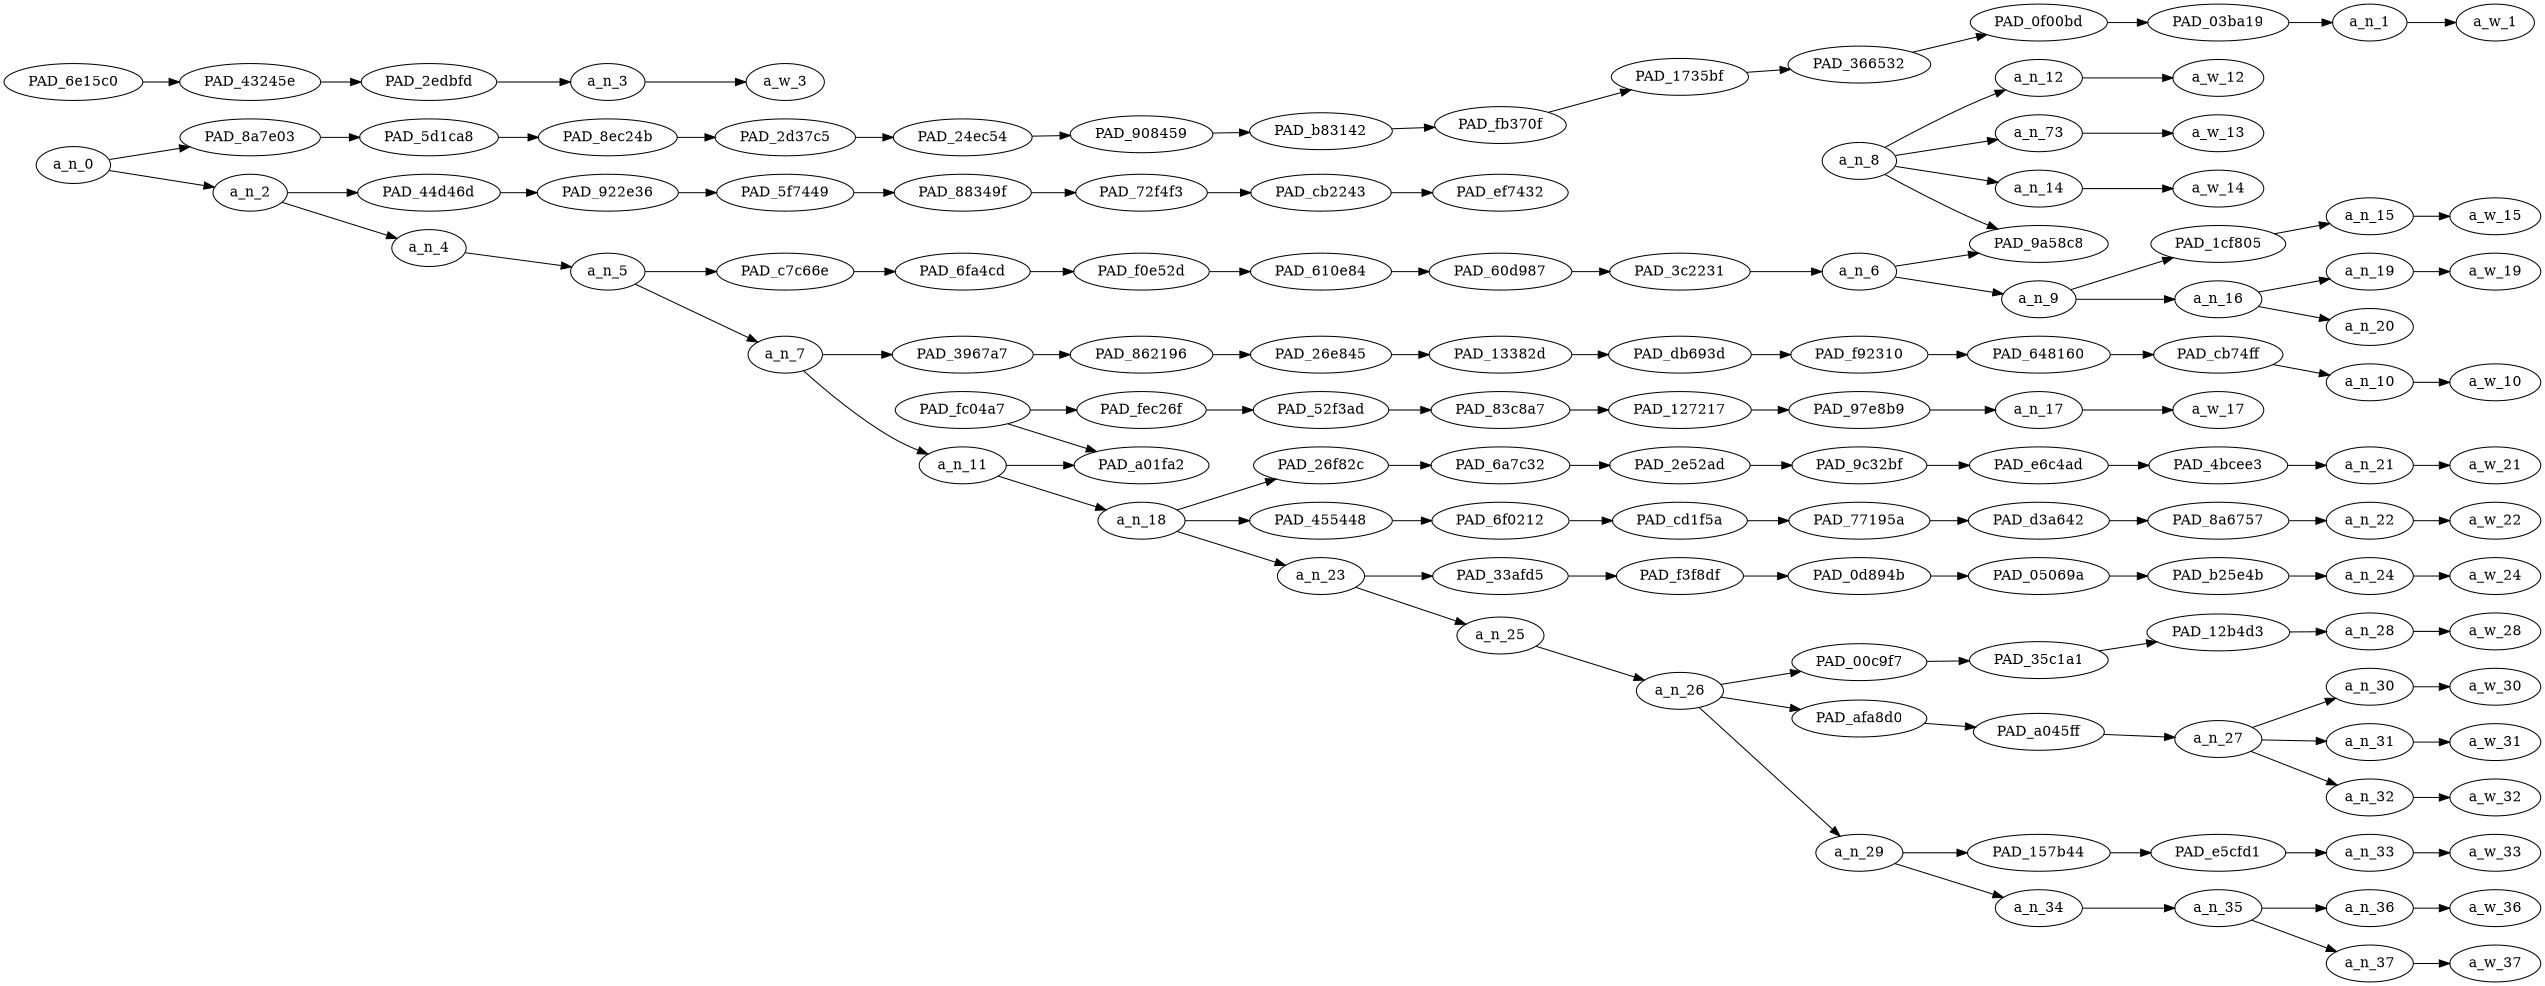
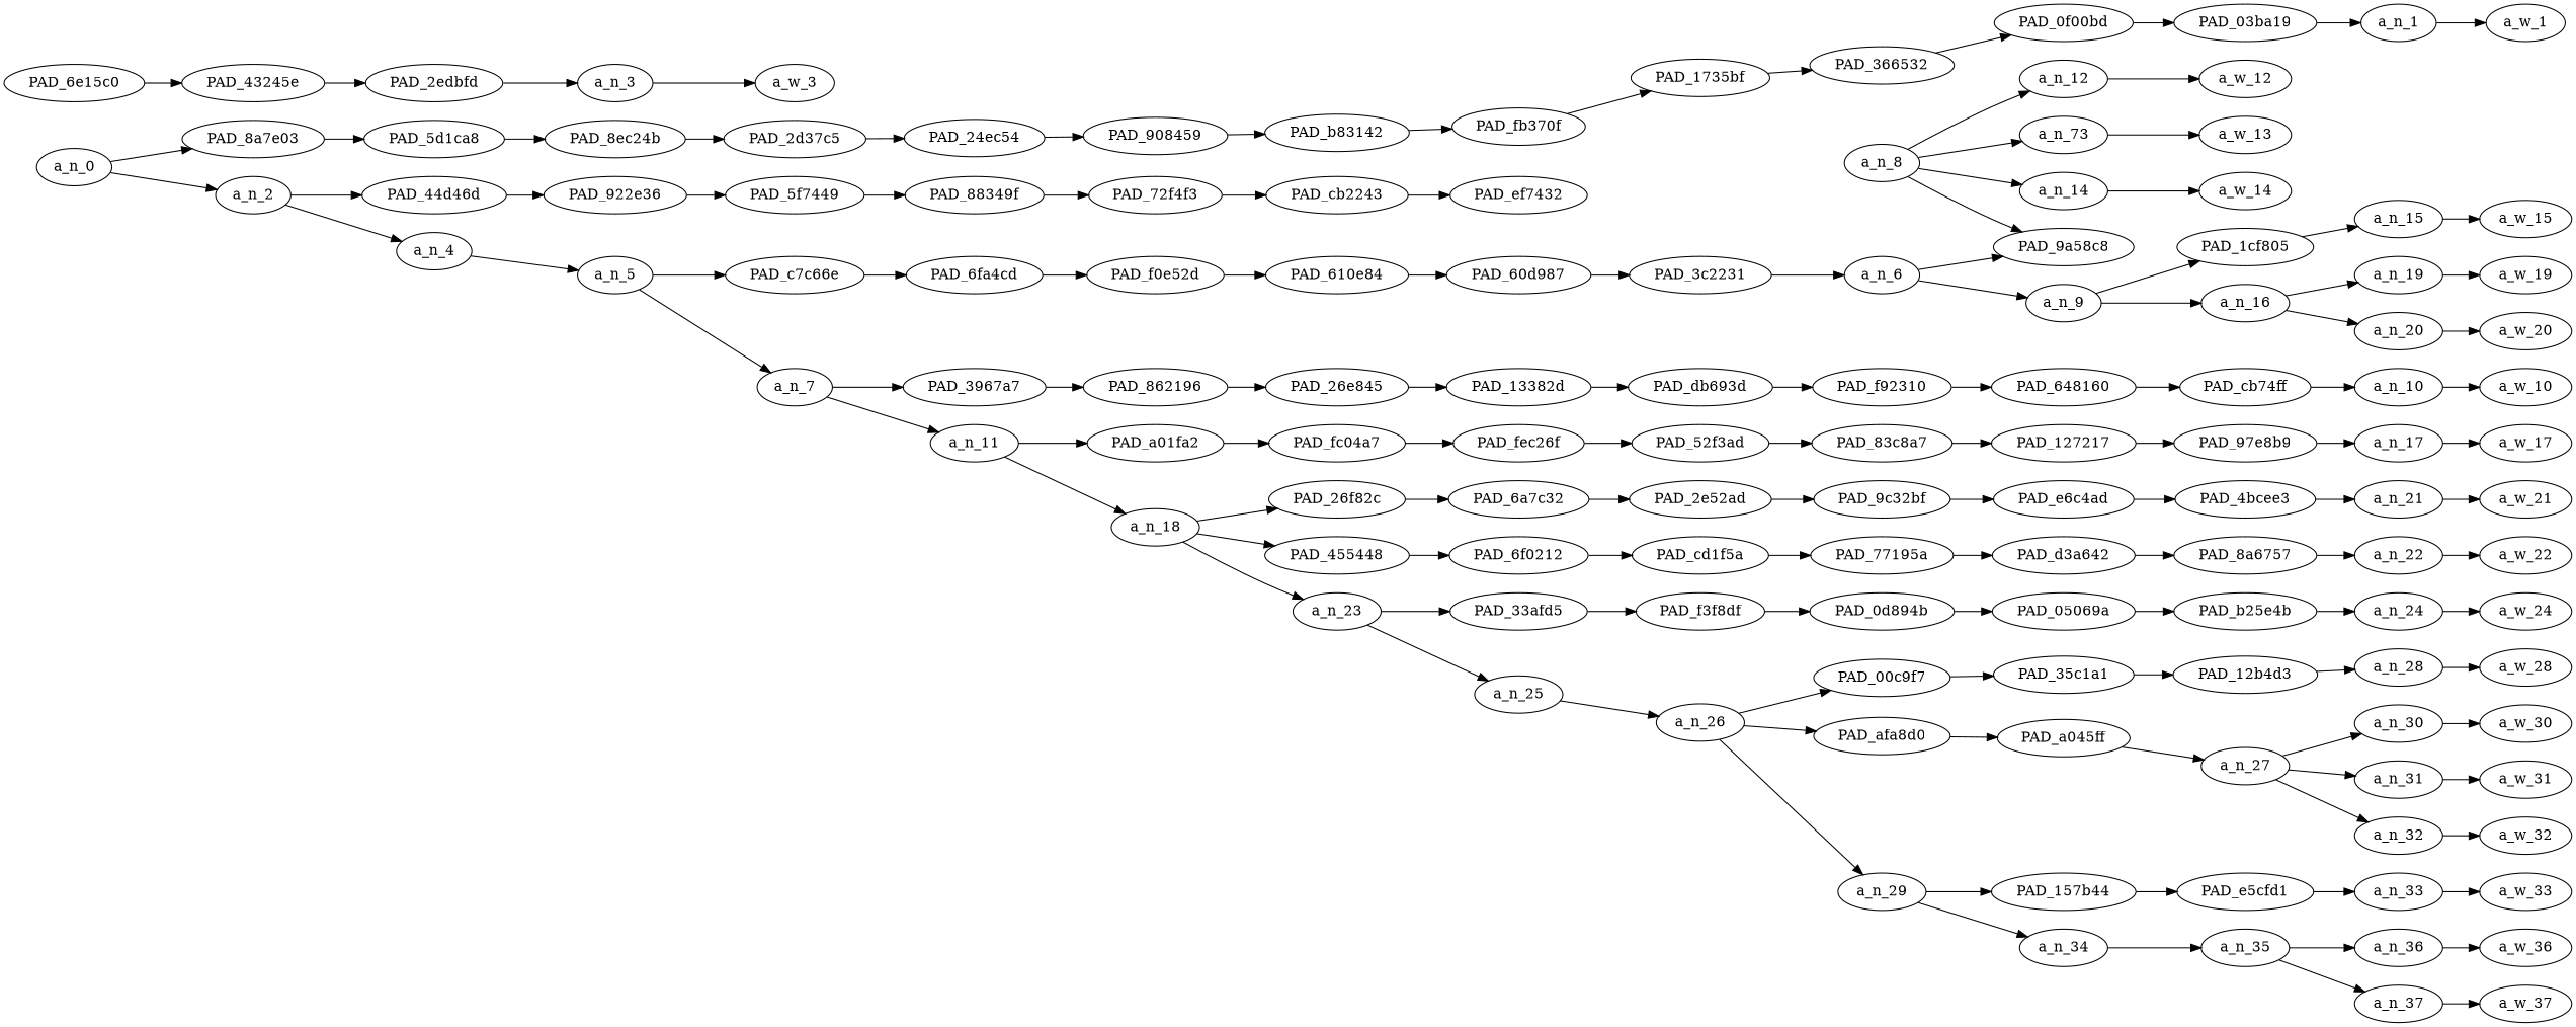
  strict digraph {
    rankdir=LR
    node [div_dir=-1 index=0 level=1 text_span="[0]" value=0.03173669]
    a_n_0 [level=14 text_span="[0, 1, 2, 3, 4, 5, 6, 7, 8, 9, 10, 11, 12, 13, 14, 15, 16, 17, 18, 19]" value=0.99999999]
    PAD_8a7e03 [level=13]
    a_n_2 [index=1 level=13 text_span="[1, 2, 3, 4, 5, 6, 7, 8, 9, 10, 11, 12, 13, 14, 15, 16, 17, 18, 19]" value=0.96801412]
    PAD_5d1ca8 [level=12]
    PAD_44d46d [index=1 level=12 text_span="[1]" value=0.03357240]
    a_n_4 [index=2 level=12 text_span="[2, 3, 4, 5, 6, 7, 8, 9, 10, 11, 12, 13, 14, 15, 16, 17, 18, 19]" value=0.93422518]
    PAD_8ec24b [level=11]
    PAD_922e36 [index=1 level=11 text_span="[1]" value=0.03357240]
    a_n_5 [index=2 level=11 text_span="[2, 3, 4, 5, 6, 7, 8, 9, 10, 11, 12, 13, 14, 15, 16, 17, 18, 19]" value=0.93402017]
    PAD_2d37c5 [level=10]
    PAD_24ec54 [level=9]
    PAD_908459 [level=8]
    PAD_b83142 [level=7]
    PAD_fb370f [level=6]
    PAD_1735bf [level=5]
    PAD_366532 [level=4]
    PAD_0f00bd [level=3]
    PAD_03ba19 [level=2]
    a_n_1
    a_w_1 [div_dir=0 level=0 value=fully]
    PAD_5f7449 [index=1 level=10 text_span="[1]" value=0.03357240]
    PAD_c7c66e [index=2 level=10 text_span="[2, 3, 4, 5, 6, 7]" value=0.50613384]
    a_n_7 [div_dir=1 index=3 level=10 text_span="[8, 9, 10, 11, 12, 13, 14, 15, 16, 17, 18, 19]" value=0.42768132]
    PAD_88349f [index=1 level=9 text_span="[1]" value=0.03357240]
    PAD_72f4f3 [index=1 level=8 text_span="[1]" value=0.03357240]
    PAD_cb2243 [index=1 level=7 text_span="[1]" value=0.03357240]
    PAD_ef7432 [index=1 level=6 text_span="[1]" value=0.03357240]
    PAD_6e15c0 [index=1 level=4 text_span="[1]" value=0.03357240]
    PAD_43245e [index=1 level=3 text_span="[1]" value=0.03357240]
    PAD_2edbfd [index=1 level=2 text_span="[1]" value=0.03357240]
    a_n_3 [index=1 text_span="[1]" value=0.03357240]
    a_w_3 [div_dir=0 index=1 level=0 text_span="[1]" value=agree]
    PAD_6fa4cd [index=2 level=9 text_span="[2, 3, 4, 5, 6, 7]" value=0.50613384]
    PAD_3967a7 [div_dir=1 index=3 level=9 text_span="[8]" value=0.05954539]
    a_n_11 [div_dir=1 index=4 level=9 text_span="[9, 10, 11, 12, 13, 14, 15, 16, 17, 18, 19]" value=0.36811699]
    PAD_f0e52d [index=2 level=8 text_span="[2, 3, 4, 5, 6, 7]" value=0.50613384]
    PAD_862196 [div_dir=1 index=3 level=8 text_span="[8]" value=0.05954539]
    PAD_a01fa2 [div_dir=1 index=4 level=8 text_span="[9]" value=0.01986085]
    a_n_18 [div_dir=1 index=5 level=8 text_span="[10, 11, 12, 13, 14, 15, 16, 17, 18, 19]" value=0.34824126]
    PAD_610e84 [index=2 level=7 text_span="[2, 3, 4, 5, 6, 7]" value=0.50613384]
    PAD_60d987 [index=2 level=6 text_span="[2, 3, 4, 5, 6, 7]" value=0.50613384]
    PAD_3c2231 [index=2 level=5 text_span="[2, 3, 4, 5, 6, 7]" value=0.50613384]
    a_n_6 [index=2 level=4 text_span="[2, 3, 4, 5, 6, 7]" value=0.50613384]
    PAD_9a58c8 [div_dir=1 index=2 level=3 text_span="[2, 3, 4]" value=0.10159872]
    a_n_9 [index=3 level=3 text_span="[5, 6, 7]" value=0.40414154]
    PAD_1cf805 [index=3 level=2 text_span="[5]" value=0.02660611]
    a_n_16 [index=4 level=2 text_span="[6, 7]" value=0.37700231]
    a_n_8 [div_dir=1 index=2 level=2 text_span="[2, 3, 4]" value=0.10159872]
    a_n_12 [index=2 text_span="[2]" value=0.02311626]
    n50 [div_dir=1 index=3 label=a_n_73 text_span="[3]" value=0.03879913]
    a_n_14 [index=4 text_span="[4]" value=0.03966285]
    a_n_15 [index=5 text_span="[5]" value=0.02660611]
    a_n_19 [div_dir=1 index=6 text_span="[6]" value=0.06925740]
    a_n_20 [index=7 text_span="[7]" value=0.30714998]
    a_w_12 [div_dir=0 index=2 level=0 text_span="[2]" value=every]
    a_w_13 [div_dir=0 index=3 level=0 text_span="[3]" value=personal]
    a_w_14 [div_dir=0 index=4 level=0 text_span="[4]" value=interaction]
    a_w_15 [div_dir=0 index=5 level=0 text_span="[5]" value=with]
    a_w_19 [div_dir=0 index=6 level=0 text_span="[6]" value=these]
+   a_w_20 [div_dir=0 index=7 level=0 text_span="[7]" value=queers]
    PAD_26e845 [div_dir=1 index=3 level=7 text_span="[8]" value=0.05954539]
    PAD_fc04a7 [div_dir=1 index=4 level=7 text_span="[9]" value=0.01986085]
    PAD_26f82c [div_dir=1 index=5 level=7 text_span="[10]" value=0.03045038]
    PAD_455448 [index=6 level=7 text_span="[11]" value=0.02100983]
    a_n_23 [div_dir=1 index=7 level=7 text_span="[12, 13, 14, 15, 16, 17, 18, 19]" value=0.29677220]
    PAD_13382d [div_dir=1 index=3 level=6 text_span="[8]" value=0.05954539]
    PAD_db693d [div_dir=1 index=3 level=5 text_span="[8]" value=0.05954539]
    PAD_f92310 [div_dir=1 index=3 level=4 text_span="[8]" value=0.05954539]
    PAD_648160 [div_dir=1 index=4 level=3 text_span="[8]" value=0.05954539]
    PAD_cb74ff [div_dir=1 index=5 level=2 text_span="[8]" value=0.05954539]
    a_n_10 [div_dir=1 index=8 text_span="[8]" value=0.05954539]
    a_w_10 [div_dir=0 index=8 level=0 text_span="[8]" value=reinforces]
    PAD_fec26f [div_dir=1 index=4 level=6 text_span="[9]" value=0.01986085]
    PAD_6a7c32 [div_dir=1 index=5 level=6 text_span="[10]" value=0.03045038]
    PAD_6f0212 [index=6 level=6 text_span="[11]" value=0.02100983]
    PAD_33afd5 [div_dir=1 index=7 level=6 text_span="[12]" value=0.02476056]
    a_n_25 [index=8 level=6 text_span="[13, 14, 15, 16, 17, 18, 19]" value=0.27200644]
    PAD_52f3ad [div_dir=1 index=4 level=5 text_span="[9]" value=0.01986085]
    PAD_83c8a7 [div_dir=1 index=4 level=4 text_span="[9]" value=0.01986085]
    PAD_127217 [div_dir=1 index=5 level=3 text_span="[9]" value=0.01986085]
    PAD_97e8b9 [div_dir=1 index=6 level=2 text_span="[9]" value=0.01986085]
    a_n_17 [div_dir=1 index=9 text_span="[9]" value=0.01986085]
    a_w_17 [div_dir=0 index=9 level=0 text_span="[9]" value=what]
    PAD_2e52ad [div_dir=1 index=5 level=5 text_span="[10]" value=0.03045038]
    PAD_cd1f5a [index=6 level=5 text_span="[11]" value=0.02100983]
    PAD_f3f8df [div_dir=1 index=7 level=5 text_span="[12]" value=0.02476056]
    a_n_26 [index=8 level=5 text_span="[13, 14, 15, 16, 17, 18, 19]" value=0.27200199]
    PAD_9c32bf [div_dir=1 index=5 level=4 text_span="[10]" value=0.03045038]
    PAD_e6c4ad [div_dir=1 index=6 level=3 text_span="[10]" value=0.03045038]
    PAD_4bcee3 [div_dir=1 index=7 level=2 text_span="[10]" value=0.03045038]
    a_n_21 [div_dir=1 index=10 text_span="[10]" value=0.03045038]
    a_w_21 [div_dir=0 index=10 level=0 text_span="[10]" value=i]
    PAD_77195a [index=6 level=4 text_span="[11]" value=0.02100983]
    PAD_d3a642 [index=7 level=3 text_span="[11]" value=0.02100983]
    PAD_8a6757 [index=8 level=2 text_span="[11]" value=0.02100983]
    a_n_22 [index=11 text_span="[11]" value=0.02100983]
    a_w_22 [div_dir=0 index=11 level=0 text_span="[11]" value=already]
    PAD_0d894b [div_dir=1 index=7 level=4 text_span="[12]" value=0.02476056]
    PAD_00c9f7 [index=9 level=4 text_span="[16]" value=0.01610436]
    PAD_afa8d0 [div_dir=1 index=8 level=4 text_span="[13, 14, 15]" value=0.08741012]
    a_n_29 [index=10 level=4 text_span="[17, 18, 19]" value=0.16848306]
    PAD_05069a [div_dir=1 index=8 level=3 text_span="[12]" value=0.02476056]
    PAD_b25e4b [div_dir=1 index=9 level=2 text_span="[12]" value=0.02476056]
    a_n_24 [div_dir=1 index=12 text_span="[12]" value=0.02476056]
    a_w_24 [div_dir=0 index=12 level=0 text_span="[12]" value=knew]
    PAD_35c1a1 [index=10 level=3 text_span="[16]" value=0.01610436]
    PAD_a045ff [div_dir=1 index=9 level=3 text_span="[13, 14, 15]" value=0.08741012]
    PAD_157b44 [index=11 level=3 text_span="[17]" value=0.08156834]
    a_n_34 [index=12 level=3 text_span="[18, 19]" value=0.08672777]
    PAD_12b4d3 [index=11 level=2 text_span="[16]" value=0.01610436]
    a_n_27 [div_dir=1 index=10 level=2 text_span="[13, 14, 15]" value=0.08741012]
    PAD_e5cfd1 [index=12 level=2 text_span="[17]" value=0.08156834]
    a_n_35 [index=13 level=2 text_span="[18, 19]" value=0.08646875]
    a_n_28 [index=16 text_span="[16]" value=0.01610436]
    a_w_28 [div_dir=0 index=16 level=0 text_span="[16]" value=and]
    a_n_30 [div_dir=1 index=13 text_span="[13]" value=0.02595446]
    a_n_31 [div_dir=1 index=14 text_span="[14]" value=0.02881378]
    a_n_32 [div_dir=1 index=15 text_span="[15]" value=0.03238770]
    a_w_30 [div_dir=0 index=13 level=0 text_span="[13]" value=severe]
    a_w_31 [div_dir=0 index=14 level=0 text_span="[14]" value=mental]
    a_w_32 [div_dir=0 index=15 level=0 text_span="[15]" value=illness]
    a_n_33 [index=17 text_span="[17]" value=0.08156834]
    a_n_36 [div_dir=1 index=18 text_span="[18]" value=0.02011994]
    a_n_37 [index=19 text_span="[19]" value=0.06608979]
    a_w_33 [div_dir=0 index=17 level=0 text_span="[17]" value=obnoxious]
    a_w_36 [div_dir=0 index=18 level=0 text_span="[18]" value=to]
    a_w_37 [div_dir=0 index=19 level=0 text_span="[19]" value=boot]
    a_n_0 -> PAD_8a7e03
    a_n_0 -> a_n_2
    PAD_8a7e03 -> PAD_5d1ca8
    a_n_2 -> PAD_44d46d
    a_n_2 -> a_n_4
    PAD_5d1ca8 -> PAD_8ec24b
    PAD_44d46d -> PAD_922e36
    a_n_4 -> a_n_5
    PAD_8ec24b -> PAD_2d37c5
    PAD_922e36 -> PAD_5f7449
    a_n_5 -> PAD_c7c66e
    a_n_5 -> a_n_7
    PAD_2d37c5 -> PAD_24ec54
    PAD_24ec54 -> PAD_908459
    PAD_908459 -> PAD_b83142
    PAD_b83142 -> PAD_fb370f
    PAD_fb370f -> PAD_1735bf
    PAD_1735bf -> PAD_366532
    PAD_366532 -> PAD_0f00bd
    PAD_0f00bd -> PAD_03ba19
    PAD_03ba19 -> a_n_1
    a_n_1 -> a_w_1
    PAD_5f7449 -> PAD_88349f
    PAD_c7c66e -> PAD_6fa4cd
    a_n_7 -> PAD_3967a7
    a_n_7 -> a_n_11
    PAD_88349f -> PAD_72f4f3
    PAD_72f4f3 -> PAD_cb2243
    PAD_cb2243 -> PAD_ef7432
    PAD_6e15c0 -> PAD_43245e
    PAD_43245e -> PAD_2edbfd
    PAD_2edbfd -> a_n_3
    a_n_3 -> a_w_3
    PAD_6fa4cd -> PAD_f0e52d
    PAD_3967a7 -> PAD_862196
    a_n_11 -> PAD_a01fa2
    a_n_11 -> a_n_18
    PAD_f0e52d -> PAD_610e84
    PAD_862196 -> PAD_26e845
-   PAD_fc04a7 -> PAD_a01fa2
+   PAD_a01fa2 -> PAD_fc04a7
    a_n_18 -> PAD_26f82c
    a_n_18 -> PAD_455448
    a_n_18 -> a_n_23
    PAD_610e84 -> PAD_60d987
    PAD_60d987 -> PAD_3c2231
    PAD_3c2231 -> a_n_6
    a_n_6 -> PAD_9a58c8
    a_n_6 -> a_n_9
    a_n_9 -> PAD_1cf805
    a_n_9 -> a_n_16
    PAD_1cf805 -> a_n_15
    a_n_16 -> a_n_19
    a_n_16 -> a_n_20
    a_n_8 -> PAD_9a58c8
    a_n_8 -> a_n_12
    a_n_8 -> n50
    a_n_8 -> a_n_14
    a_n_12 -> a_w_12
    n50 -> a_w_13
    a_n_14 -> a_w_14
    a_n_15 -> a_w_15
    a_n_19 -> a_w_19
+   a_n_20 -> a_w_20
    PAD_26e845 -> PAD_13382d
    PAD_fc04a7 -> PAD_fec26f
    PAD_26f82c -> PAD_6a7c32
    PAD_455448 -> PAD_6f0212
    a_n_23 -> PAD_33afd5
    a_n_23 -> a_n_25
    PAD_13382d -> PAD_db693d
    PAD_db693d -> PAD_f92310
    PAD_f92310 -> PAD_648160
    PAD_648160 -> PAD_cb74ff
    PAD_cb74ff -> a_n_10
    a_n_10 -> a_w_10
    PAD_fec26f -> PAD_52f3ad
    PAD_6a7c32 -> PAD_2e52ad
    PAD_6f0212 -> PAD_cd1f5a
    PAD_33afd5 -> PAD_f3f8df
    a_n_25 -> a_n_26
    PAD_52f3ad -> PAD_83c8a7
    PAD_83c8a7 -> PAD_127217
    PAD_127217 -> PAD_97e8b9
    PAD_97e8b9 -> a_n_17
    a_n_17 -> a_w_17
    PAD_2e52ad -> PAD_9c32bf
    PAD_cd1f5a -> PAD_77195a
    PAD_f3f8df -> PAD_0d894b
    a_n_26 -> PAD_00c9f7
    a_n_26 -> PAD_afa8d0
    a_n_26 -> a_n_29
    PAD_9c32bf -> PAD_e6c4ad
    PAD_e6c4ad -> PAD_4bcee3
    PAD_4bcee3 -> a_n_21
    a_n_21 -> a_w_21
    PAD_77195a -> PAD_d3a642
    PAD_d3a642 -> PAD_8a6757
    PAD_8a6757 -> a_n_22
    a_n_22 -> a_w_22
    PAD_0d894b -> PAD_05069a
    PAD_00c9f7 -> PAD_35c1a1
    PAD_afa8d0 -> PAD_a045ff
    a_n_29 -> PAD_157b44
    a_n_29 -> a_n_34
    PAD_05069a -> PAD_b25e4b
    PAD_b25e4b -> a_n_24
    a_n_24 -> a_w_24
    PAD_35c1a1 -> PAD_12b4d3
    PAD_a045ff -> a_n_27
    PAD_157b44 -> PAD_e5cfd1
    a_n_34 -> a_n_35
    PAD_12b4d3 -> a_n_28
    a_n_27 -> a_n_30
    a_n_27 -> a_n_31
    a_n_27 -> a_n_32
    PAD_e5cfd1 -> a_n_33
    a_n_35 -> a_n_36
    a_n_35 -> a_n_37
    a_n_28 -> a_w_28
    a_n_30 -> a_w_30
    a_n_31 -> a_w_31
    a_n_32 -> a_w_32
    a_n_33 -> a_w_33
    a_n_36 -> a_w_36
    a_n_37 -> a_w_37
  }
